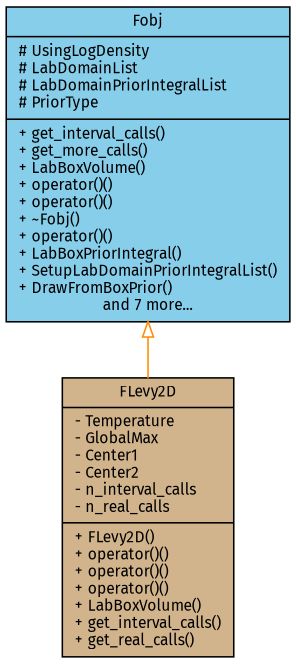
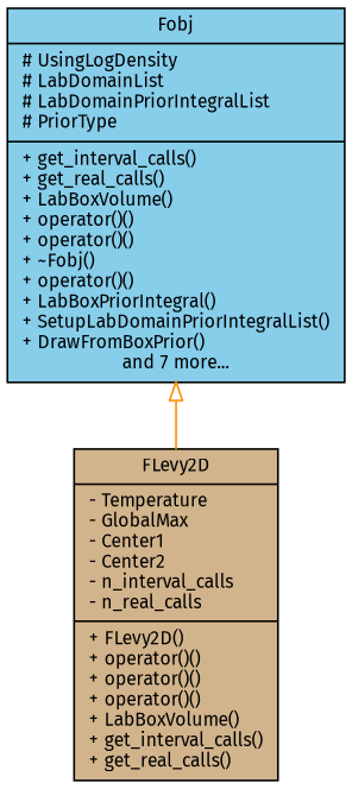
  digraph {
    fontname="Fira Sans"
    node [color=black fontname="Fira Sans" fontsize=10 shape=record style=filled]
    n1 [fillcolor=tan fontcolor=black height=0.2 label="{FLevy2D\n|- Temperature\l- GlobalMax\l- Center1\l- Center2\l- n_interval_calls\l- n_real_calls\l|+ FLevy2D()\l+ operator()()\l+ operator()()\l+ operator()()\l+ LabBoxVolume()\l+ get_interval_calls()\l+ get_real_calls()\l}" width=0.4]
-   n2 [fillcolor=skyblue height=0.2 label="{Fobj\n|# UsingLogDensity\l# LabDomainList\l# LabDomainPriorIntegralList\l# PriorType\l|+ get_interval_calls()\l+ get_more_calls()\l+ LabBoxVolume()\l+ operator()()\l+ operator()()\l+ ~Fobj()\l+ operator()()\l+ LabBoxPriorIntegral()\l+ SetupLabDomainPriorIntegralList()\l+ DrawFromBoxPrior()\land 7 more...}" width=0.4]
+   n2 [fillcolor=skyblue height=0.2 label="{Fobj\n|# UsingLogDensity\l# LabDomainList\l# LabDomainPriorIntegralList\l# PriorType\l|+ get_interval_calls()\l+ get_real_calls()\l+ LabBoxVolume()\l+ operator()()\l+ operator()()\l+ ~Fobj()\l+ operator()()\l+ LabBoxPriorIntegral()\l+ SetupLabDomainPriorIntegralList()\l+ DrawFromBoxPrior()\land 7 more...}" width=0.4]
    n2 -> n1 [arrowtail=onormal color=darkorange dir=back fontname="Fira Sans" fontsize=10 labelfontname=FreeSans labelfontsize=10 style=solid]
  }
